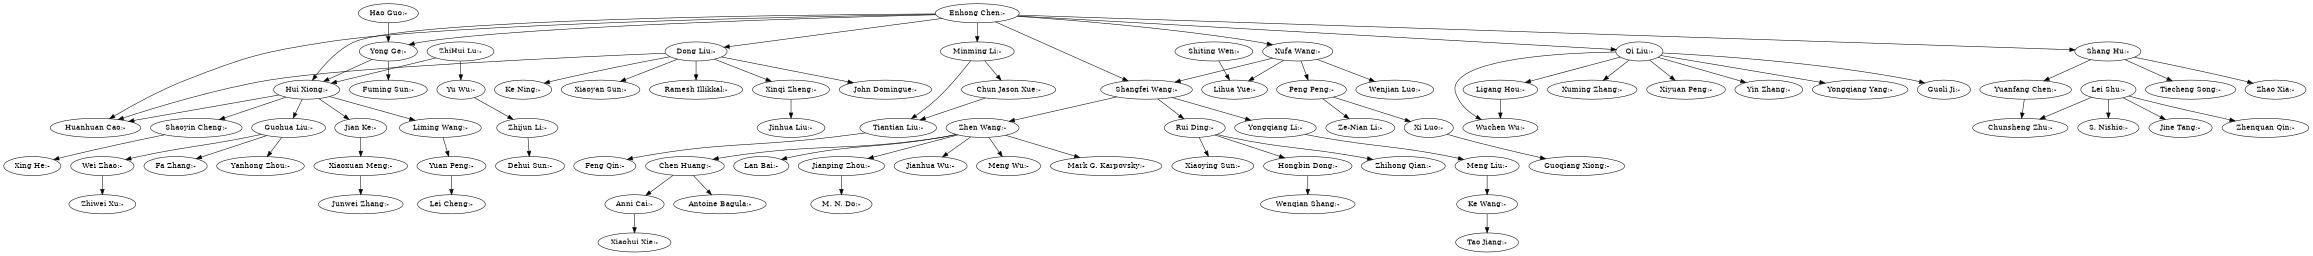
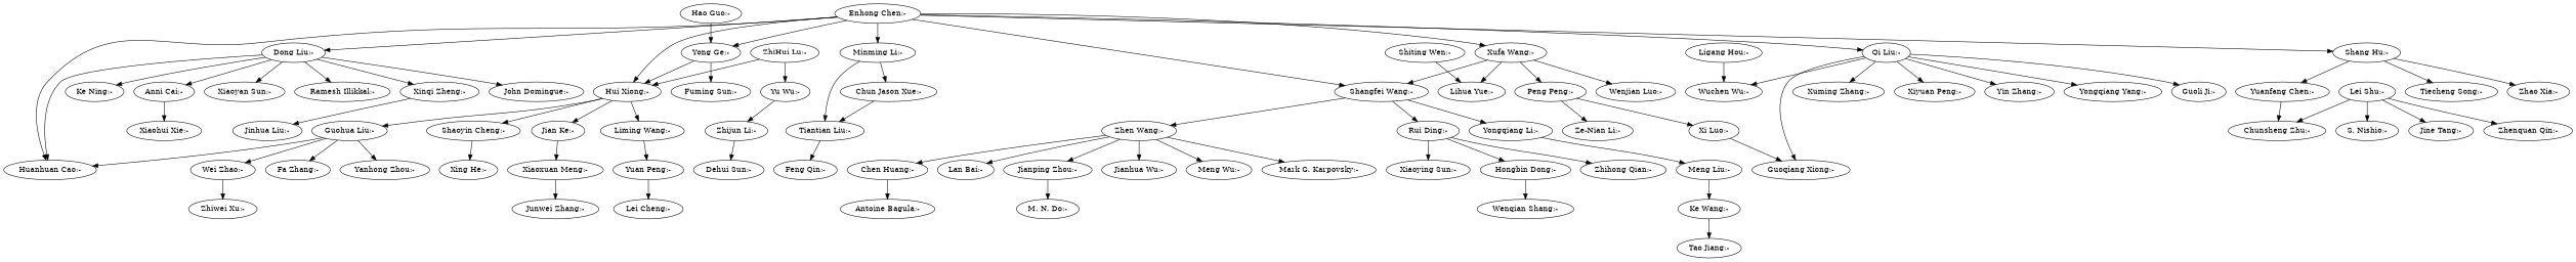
  strict digraph {
    "Enhong Chen:-"
    "Huanhuan Cao:-"
    "Minming Li:-"
    "Shangfei Wang:-"
    "Qi Liu:-"
    "Yong Ge:-"
    n7 [label="Shang Hu:-"]
    "Hui Xiong:-"
    "Dong Liu:-"
    "Xufa Wang:-"
    "Chun Jason Xue:-"
    "Tiantian Liu:-"
    "Zhen Wang:-"
    "Rui Ding:-"
    "Yongqiang Li:-"
    "Wuchen Wu:-"
    "Xuming Zhang:-"
    "Ligang Hou:-"
    "Xiyuan Peng:-"
    "Yin Zhang:-"
    "Yongqiang Yang:-"
    "Guoli Ji:-"
    "Fuming Sun:-"
    "Yuanfang Chen:-"
    "Tiecheng Song:-"
    "Zhao Xia:-"
    "Shaoyin Cheng:-"
    "Guohua Liu:-"
    "Jian Ke:-"
    "Liming Wang:-"
    "Ke Ning:-"
    "Anni Cai:-"
    "Xiaoyan Sun:-"
    "Ramesh Illikkal:-"
    "Xinqi Zheng:-"
    "John Domingue:-"
    "Lihua Yue:-"
    "Peng Peng:-"
    "Wenjian Luo:-"
    "Feng Qin:-"
    "Chen Huang:-"
    "Lan Bai:-"
    "Jianping Zhou:-"
    "Jianhua Wu:-"
    "Meng Wu:-"
    "Mark G. Karpovsky:-"
    "Xiaoying Sun:-"
    "Hongbin Dong:-"
    "Zhihong Qian:-"
    "Meng Liu:-"
    "Antoine Bagula:-"
    "M. N. Do:-"
    "Zhijun Li:-"
    "Dehui Sun:-"
    "Hao Guo:-"
    "ZhiHui Lu:-"
    "Yu Wu:-"
    "Wei Zhao:-"
    "Zhiwei Xu:-"
    "Xing He:-"
    "Wenqian Shang:-"
    "Ke Wang:-"
    "Tao Jiang:-"
    "Chunsheng Zhu:-"
    "Lei Shu:-"
    "S. Nishio:-"
    "Jine Tang:-"
    "Zhenquan Qin:-"
    "Xiaoxuan Meng:-"
    "Junwei Zhang:-"
    "Fa Zhang:-"
    "Yanhong Zhou:-"
    "Shiting Wen:-"
    "Yuan Peng:-"
    "Xiaohui Xie:-"
    "Jinhua Liu:-"
    "Ze-Nian Li:-"
    "Xi Luo:-"
    "Guoqiang Xiong:-"
    "Lei Cheng:-"
    "Enhong Chen:-" -> "Huanhuan Cao:-"
    "Enhong Chen:-" -> "Minming Li:-"
    "Enhong Chen:-" -> "Shangfei Wang:-"
    "Enhong Chen:-" -> "Qi Liu:-"
    "Enhong Chen:-" -> "Yong Ge:-"
    "Enhong Chen:-" -> n7
    "Enhong Chen:-" -> "Hui Xiong:-"
    "Enhong Chen:-" -> "Dong Liu:-"
    "Enhong Chen:-" -> "Xufa Wang:-"
    "Minming Li:-" -> "Chun Jason Xue:-"
    "Minming Li:-" -> "Tiantian Liu:-"
    "Shangfei Wang:-" -> "Zhen Wang:-"
    "Shangfei Wang:-" -> "Rui Ding:-"
    "Shangfei Wang:-" -> "Yongqiang Li:-"
    "Qi Liu:-" -> "Wuchen Wu:-"
    "Qi Liu:-" -> "Xuming Zhang:-"
-   "Qi Liu:-" -> "Ligang Hou:-"
+   "Qi Liu:-" -> "Guoqiang Xiong:-"
    "Qi Liu:-" -> "Xiyuan Peng:-"
    "Qi Liu:-" -> "Yin Zhang:-"
    "Qi Liu:-" -> "Yongqiang Yang:-"
    "Qi Liu:-" -> "Guoli Ji:-"
    "Yong Ge:-" -> "Hui Xiong:-"
    "Yong Ge:-" -> "Fuming Sun:-"
    n7 -> "Yuanfang Chen:-"
    n7 -> "Tiecheng Song:-"
    n7 -> "Zhao Xia:-"
-   "Hui Xiong:-" -> "Huanhuan Cao:-"
+   "Guohua Liu:-" -> "Huanhuan Cao:-"
    "Hui Xiong:-" -> "Shaoyin Cheng:-"
    "Hui Xiong:-" -> "Guohua Liu:-"
    "Hui Xiong:-" -> "Jian Ke:-"
    "Hui Xiong:-" -> "Liming Wang:-"
    "Dong Liu:-" -> "Huanhuan Cao:-"
    "Dong Liu:-" -> "Ke Ning:-"
-   "Chen Huang:-" -> "Anni Cai:-"
+   "Dong Liu:-" -> "Anni Cai:-"
    "Dong Liu:-" -> "Xiaoyan Sun:-"
    "Dong Liu:-" -> "Ramesh Illikkal:-"
    "Dong Liu:-" -> "Xinqi Zheng:-"
    "Dong Liu:-" -> "John Domingue:-"
    "Xufa Wang:-" -> "Shangfei Wang:-"
    "Xufa Wang:-" -> "Lihua Yue:-"
    "Xufa Wang:-" -> "Peng Peng:-"
    "Xufa Wang:-" -> "Wenjian Luo:-"
    "Chun Jason Xue:-" -> "Tiantian Liu:-"
    "Tiantian Liu:-" -> "Feng Qin:-"
    "Zhen Wang:-" -> "Chen Huang:-"
    "Zhen Wang:-" -> "Lan Bai:-"
    "Zhen Wang:-" -> "Jianping Zhou:-"
    "Zhen Wang:-" -> "Jianhua Wu:-"
    "Zhen Wang:-" -> "Meng Wu:-"
    "Zhen Wang:-" -> "Mark G. Karpovsky:-"
    "Rui Ding:-" -> "Xiaoying Sun:-"
    "Rui Ding:-" -> "Hongbin Dong:-"
    "Rui Ding:-" -> "Zhihong Qian:-"
    "Yongqiang Li:-" -> "Meng Liu:-"
    "Ligang Hou:-" -> "Wuchen Wu:-"
    "Yuanfang Chen:-" -> "Chunsheng Zhu:-"
    "Shaoyin Cheng:-" -> "Xing He:-"
    "Guohua Liu:-" -> "Wei Zhao:-"
    "Guohua Liu:-" -> "Fa Zhang:-"
    "Guohua Liu:-" -> "Yanhong Zhou:-"
    "Jian Ke:-" -> "Xiaoxuan Meng:-"
    "Liming Wang:-" -> "Yuan Peng:-"
    "Anni Cai:-" -> "Xiaohui Xie:-"
    "Xinqi Zheng:-" -> "Jinhua Liu:-"
    "Peng Peng:-" -> "Ze-Nian Li:-"
    "Peng Peng:-" -> "Xi Luo:-"
    "Chen Huang:-" -> "Antoine Bagula:-"
    "Jianping Zhou:-" -> "M. N. Do:-"
    "Hongbin Dong:-" -> "Wenqian Shang:-"
    "Meng Liu:-" -> "Ke Wang:-"
    "Zhijun Li:-" -> "Dehui Sun:-"
    "Hao Guo:-" -> "Yong Ge:-"
    "ZhiHui Lu:-" -> "Hui Xiong:-"
    "ZhiHui Lu:-" -> "Yu Wu:-"
    "Yu Wu:-" -> "Zhijun Li:-"
    "Wei Zhao:-" -> "Zhiwei Xu:-"
    "Ke Wang:-" -> "Tao Jiang:-"
    "Lei Shu:-" -> "Chunsheng Zhu:-"
    "Lei Shu:-" -> "S. Nishio:-"
    "Lei Shu:-" -> "Jine Tang:-"
    "Lei Shu:-" -> "Zhenquan Qin:-"
    "Xiaoxuan Meng:-" -> "Junwei Zhang:-"
    "Shiting Wen:-" -> "Lihua Yue:-"
    "Yuan Peng:-" -> "Lei Cheng:-"
    "Xi Luo:-" -> "Guoqiang Xiong:-"
  }
